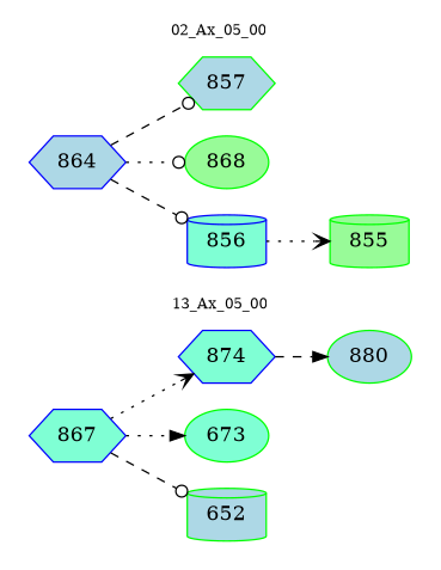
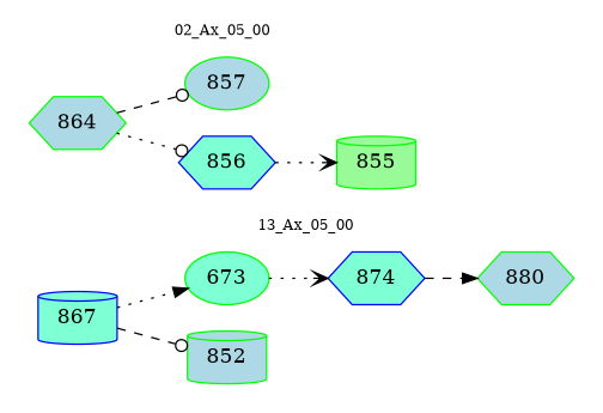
  digraph {
    rankdir=LR
    node [color=green fillcolor=aquamarine shape=hexagon style=filled]
    edge [arrowhead=odot color=black style=dotted]
-   n1 [color=blue label=867]
-   n2 [fillcolor=lightblue label=652 shape=cylinder]
+   n1 [color=blue label=867 shape=cylinder]
+   n2 [fillcolor=lightblue label=852 shape=cylinder]
    n3 [label=673 shape=ellipse]
    n4 [color=blue label=874]
-   n5 [fillcolor=lightblue label=880 shape=ellipse]
-   n6 [color=blue fillcolor=lightblue label=864]
-   n7 [color=blue label=856 shape=cylinder]
-   n8 [fillcolor=palegreen label=868 shape=ellipse]
-   n9 [fillcolor=lightblue label=857]
+   n5 [fillcolor=lightblue label=880]
+   n6 [fillcolor=lightblue label=864]
+   n7 [color=blue label=856]
+   n9 [fillcolor=lightblue label=857 shape=ellipse]
    n10 [fillcolor=palegreen label=855 shape=cylinder]
    subgraph cluster_1 {
      color=white
      fontsize=10
      label="13_Ax_05_00"
      n1
      n2
      n3
      n4
      n5
    }
    subgraph cluster_2 {
      color=white
      fontsize=10
      label="02_Ax_05_00"
      n6
      n7
-     n8
      n9
      n10
    }
    n1 -> n2 [style=dashed]
    n1 -> n3 [arrowhead=normal]
-   n1 -> n4 [arrowhead=vee]
+   n3 -> n4 [arrowhead=vee]
    n4 -> n5 [arrowhead=normal style=dashed]
-   n6 -> n7 [style=dashed]
-   n6 -> n8
+   n6 -> n7
    n6 -> n9 [style=dashed]
    n7 -> n10 [arrowhead=vee]
  }
